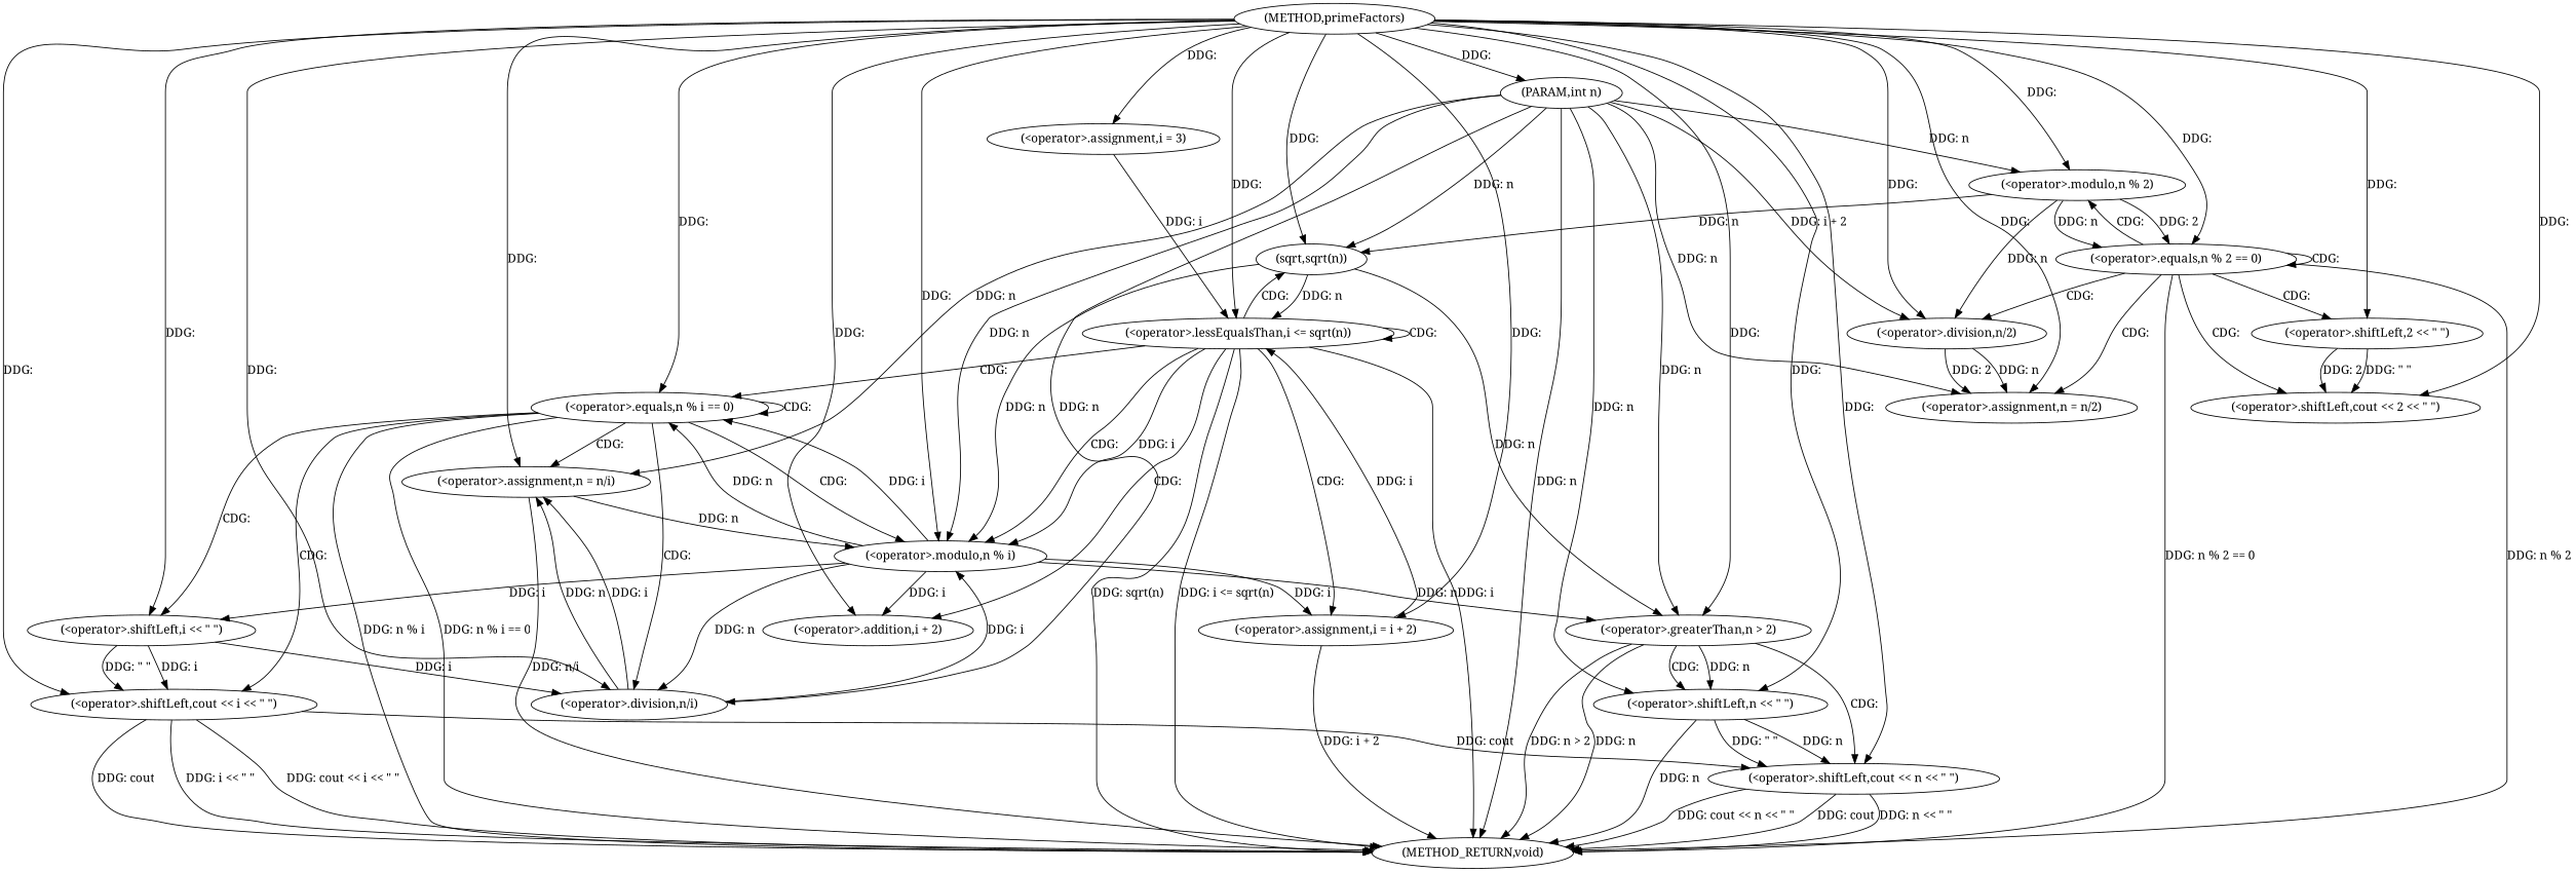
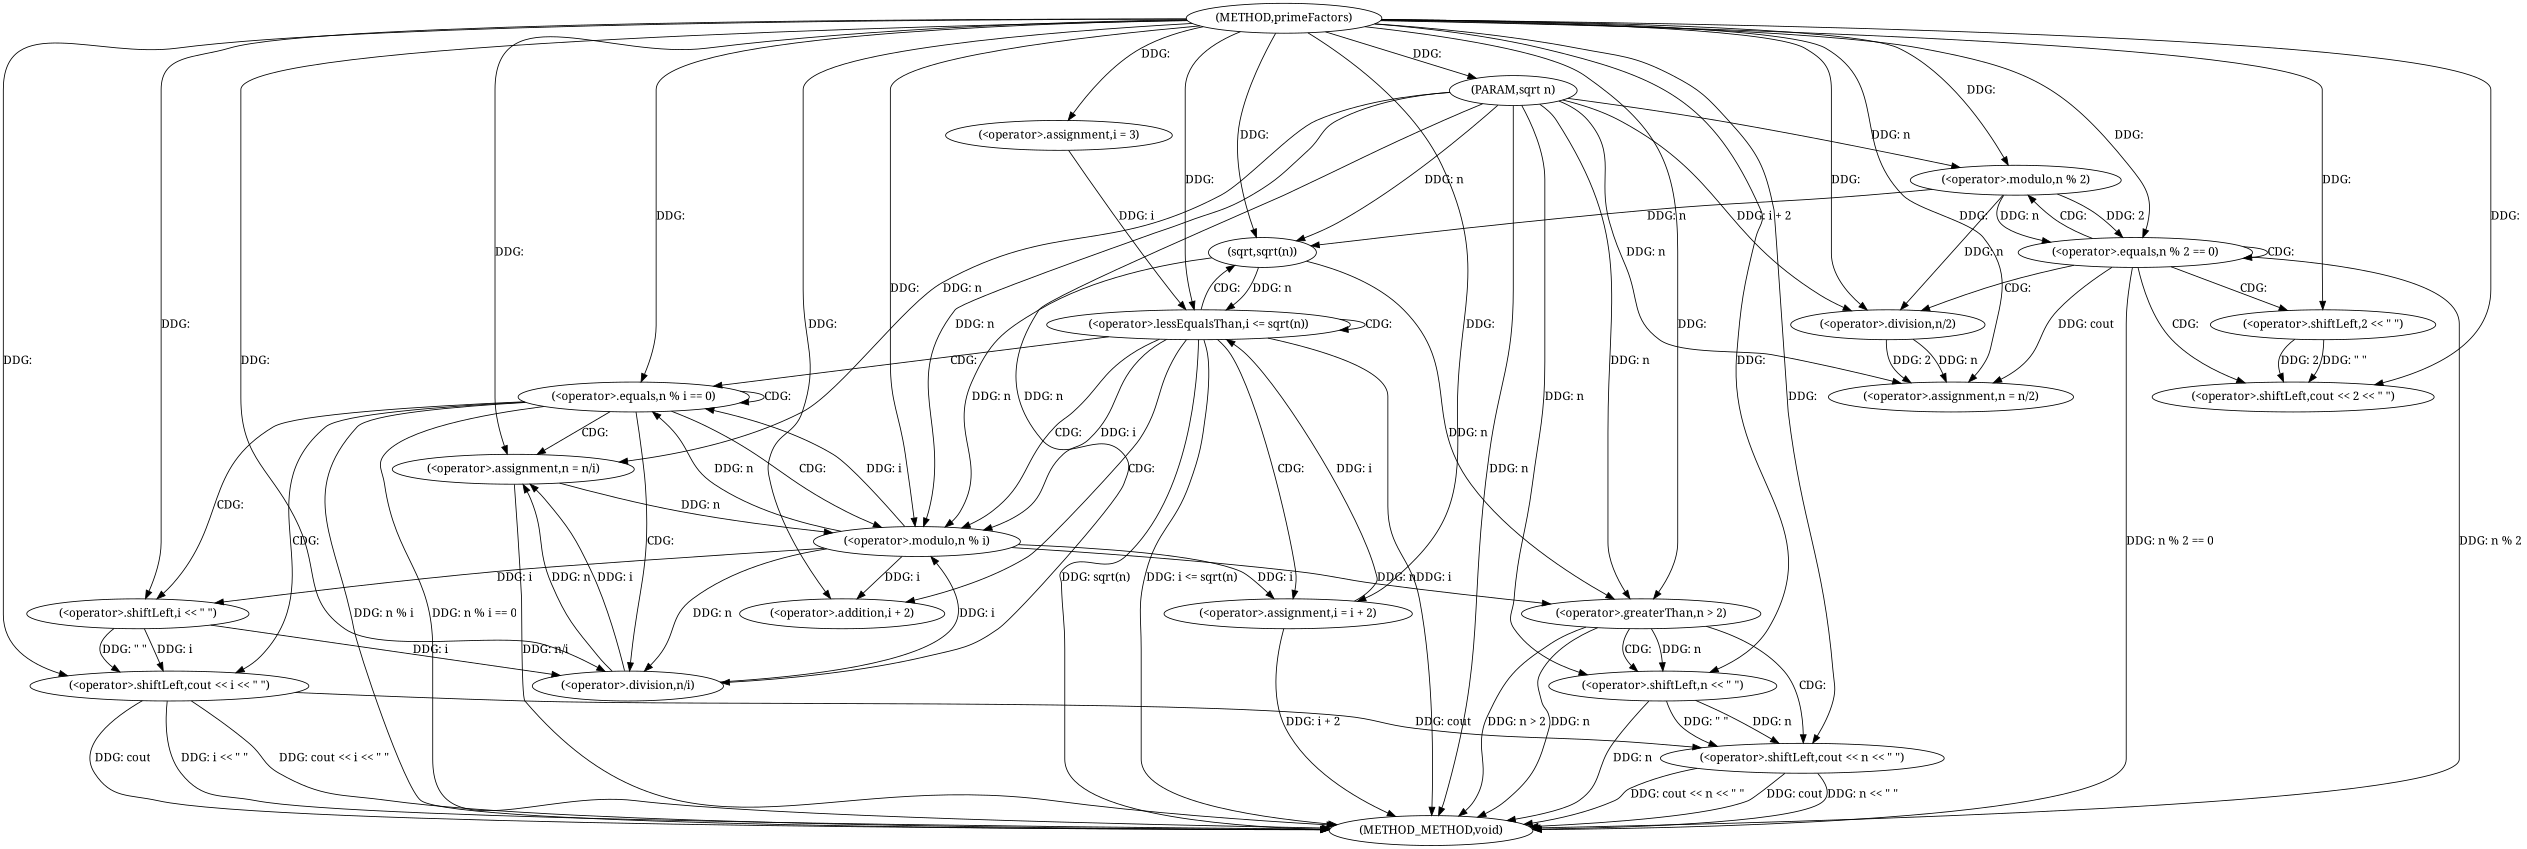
  digraph {
    fontname="Noto Serif"
    node [fontname="Noto Serif"]
    edge [fontname="Noto Serif"]
    n1 [label="(METHOD,primeFactors)"]
-   n2 [label="(PARAM,int n)"]
+   n2 [label="(PARAM,sqrt n)"]
    n3 [label="(<operator>.equals,n % 2 == 0)"]
    n4 [label="(<operator>.assignment,i = 3)"]
    n5 [label="(<operator>.lessEqualsThan,i <= sqrt(n))"]
    n6 [label="(<operator>.assignment,i = i + 2)"]
    n7 [label="(<operator>.greaterThan,n > 2)"]
    n8 [label="(<operator>.shiftLeft,cout << n << \" \")"]
    n9 [label="(<operator>.shiftLeft,cout << 2 << \" \")"]
    n10 [label="(<operator>.assignment,n = n/2)"]
    n11 [label="(<operator>.modulo,n % 2)"]
    n12 [label="(sqrt,sqrt(n))"]
    n13 [label="(<operator>.addition,i + 2)"]
    n14 [label="(<operator>.equals,n % i == 0)"]
    n15 [label="(<operator>.shiftLeft,n << \" \")"]
    n16 [label="(<operator>.shiftLeft,2 << \" \")"]
    n17 [label="(<operator>.division,n/2)"]
    n18 [label="(<operator>.shiftLeft,cout << i << \" \")"]
    n19 [label="(<operator>.assignment,n = n/i)"]
    n20 [label="(<operator>.modulo,n % i)"]
    n21 [label="(<operator>.shiftLeft,i << \" \")"]
    n22 [label="(<operator>.division,n/i)"]
-   n23 [label="(METHOD_RETURN,void)"]
+   n23 [label="(METHOD_METHOD,void)"]
    n1 -> n2 [label="DDG: "]
    n1 -> n3 [label="DDG: "]
    n1 -> n4 [label="DDG: "]
    n1 -> n5 [label="DDG: "]
    n1 -> n6 [label="DDG: "]
    n1 -> n7 [label="DDG: "]
    n1 -> n8 [label="DDG: "]
    n1 -> n9 [label="DDG: "]
    n1 -> n10 [label="DDG: "]
    n1 -> n11 [label="DDG: "]
    n1 -> n12 [label="DDG: "]
    n1 -> n13 [label="DDG: "]
    n1 -> n14 [label="DDG: "]
    n1 -> n15 [label="DDG: "]
    n1 -> n16 [label="DDG: "]
    n1 -> n17 [label="DDG: "]
    n1 -> n18 [label="DDG: "]
    n1 -> n19 [label="DDG: "]
    n1 -> n20 [label="DDG: "]
    n1 -> n21 [label="DDG: "]
    n1 -> n22 [label="DDG: "]
    n2 -> n7 [label="DDG: n"]
    n2 -> n10 [label="DDG: n"]
    n2 -> n11 [label="DDG: n"]
    n2 -> n12 [label="DDG: n"]
    n2 -> n15 [label="DDG: n"]
    n2 -> n17 [label="DDG: i + 2"]
    n2 -> n19 [label="DDG: n"]
    n2 -> n20 [label="DDG: n"]
    n2 -> n22 [label="DDG: n"]
    n2 -> n23 [label="DDG: n"]
    n3 -> n3 [label="CDG: "]
    n3 -> n9 [label="CDG: "]
-   n3 -> n10 [label="CDG: "]
+   n3 -> n10 [label="DDG: cout"]
    n3 -> n11 [label="CDG: "]
    n3 -> n16 [label="CDG: "]
    n3 -> n17 [label="CDG: "]
    n3 -> n23 [label="DDG: n % 2"]
    n3 -> n23 [label="DDG: n % 2 == 0"]
    n4 -> n5 [label="DDG: i"]
    n5 -> n5 [label="CDG: "]
    n5 -> n6 [label="CDG: "]
    n5 -> n12 [label="CDG: "]
    n5 -> n13 [label="CDG: "]
    n5 -> n14 [label="CDG: "]
    n5 -> n20 [label="DDG: i"]
    n5 -> n20 [label="CDG: "]
    n5 -> n23 [label="DDG: i"]
    n5 -> n23 [label="DDG: sqrt(n)"]
    n5 -> n23 [label="DDG: i <= sqrt(n)"]
    n6 -> n5 [label="DDG: i"]
    n6 -> n23 [label="DDG: i + 2"]
    n7 -> n8 [label="CDG: "]
    n7 -> n15 [label="DDG: n"]
    n7 -> n15 [label="CDG: "]
    n7 -> n23 [label="DDG: n"]
    n7 -> n23 [label="DDG: n > 2"]
    n8 -> n23 [label="DDG: cout"]
    n8 -> n23 [label="DDG: n << \" \""]
    n8 -> n23 [label="DDG: cout << n << \" \""]
    n11 -> n3 [label="DDG: 2"]
    n11 -> n3 [label="DDG: n"]
    n11 -> n12 [label="DDG: n"]
    n11 -> n17 [label="DDG: n"]
    n12 -> n5 [label="DDG: n"]
    n12 -> n7 [label="DDG: n"]
    n12 -> n20 [label="DDG: n"]
    n14 -> n14 [label="CDG: "]
    n14 -> n18 [label="CDG: "]
    n14 -> n19 [label="CDG: "]
    n14 -> n20 [label="CDG: "]
    n14 -> n21 [label="CDG: "]
    n14 -> n22 [label="CDG: "]
    n14 -> n23 [label="DDG: n % i"]
    n14 -> n23 [label="DDG: n % i == 0"]
    n15 -> n8 [label="DDG: \" \""]
    n15 -> n8 [label="DDG: n"]
    n15 -> n23 [label="DDG: n"]
    n16 -> n9 [label="DDG: 2"]
    n16 -> n9 [label="DDG: \" \""]
    n17 -> n10 [label="DDG: 2"]
    n17 -> n10 [label="DDG: n"]
    n18 -> n8 [label="DDG: cout"]
    n18 -> n23 [label="DDG: cout"]
    n18 -> n23 [label="DDG: i << \" \""]
    n18 -> n23 [label="DDG: cout << i << \" \""]
    n19 -> n20 [label="DDG: n"]
    n19 -> n23 [label="DDG: n/i"]
    n20 -> n6 [label="DDG: i"]
    n20 -> n7 [label="DDG: n"]
    n20 -> n13 [label="DDG: i"]
    n20 -> n14 [label="DDG: i"]
    n20 -> n14 [label="DDG: n"]
    n20 -> n21 [label="DDG: i"]
    n20 -> n22 [label="DDG: n"]
    n21 -> n18 [label="DDG: i"]
    n21 -> n18 [label="DDG: \" \""]
    n21 -> n22 [label="DDG: i"]
    n22 -> n19 [label="DDG: n"]
    n22 -> n19 [label="DDG: i"]
    n22 -> n20 [label="DDG: i"]
  }
